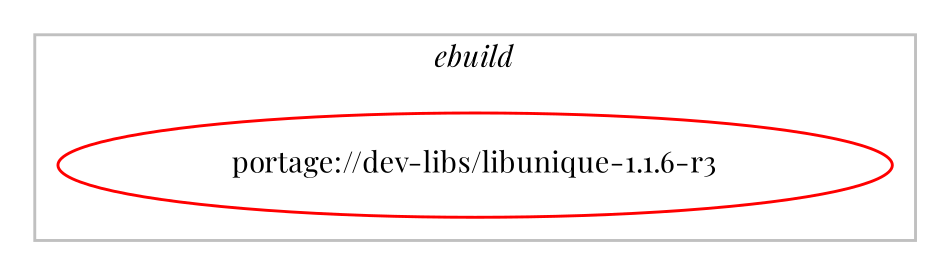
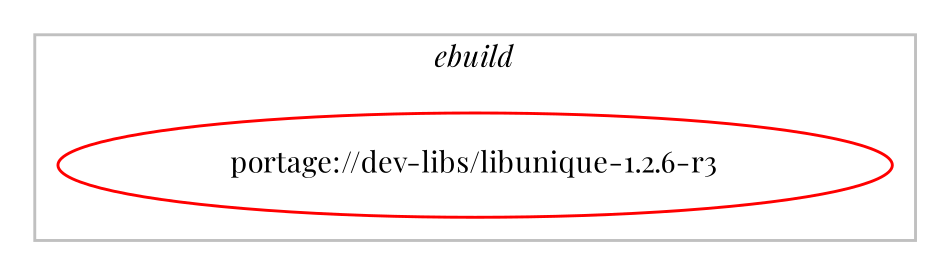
  digraph {
    compound=true
    concentrate=true
    fontname="Playfair Display"
    fontsize=10
    newrank=true
    rankdir=TB
    ranksep=1.5
-   n1 [color=red fontname="Playfair Display" fontsize=10 label="portage://dev-libs/libunique-1.1.6-r3" width=4]
+   n1 [color=red fontname="Playfair Display" fontsize=10 label="portage://dev-libs/libunique-1.2.6-r3" width=4]
    subgraph cluster_1 {
      color=gray
      label=<<i>ebuild</i>>
      n1
    }
    subgraph cluster_2 {
      color=gray
      label=<<i>dependencies</i>>
      subgraph cluster_3 {
        color=gray
        fillcolor="#eeeeee"
        label=<<i>compile</i>>
        style=filled
      }
      subgraph cluster_4 {
        color=gray
        fillcolor="#eeeeee"
        label=<<i>compile and run</i>>
        style=filled
      }
      subgraph cluster_5 {
        color=gray
        fillcolor="#eeeeee"
        label=<<i>run</i>>
        style=filled
      }
    }
    subgraph cluster_6 {
      color=gray
      label=<<i>candidates</i>>
      rank=same
    }
  }
